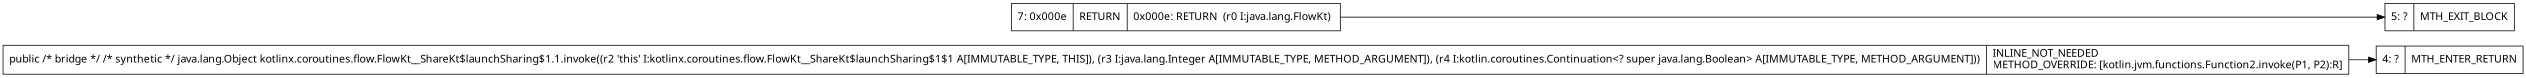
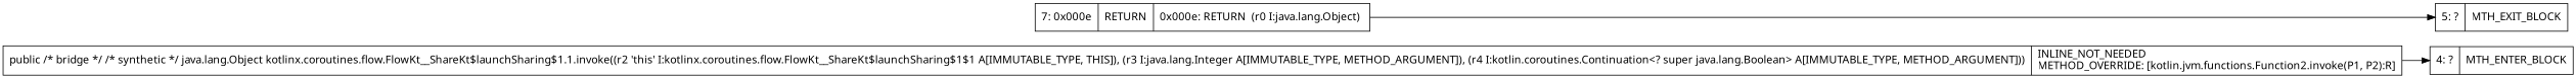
  digraph {
    fontname="Noto Sans"
    rankdir=LR
    node [fontname="Noto Sans" shape=record]
    edge [fontname="Noto Sans"]
-   n1 [label="{4\:\ ?|MTH_ENTER_RETURN\l}"]
-   n2 [label="{7\:\ 0x000e|RETURN\l|0x000e: RETURN  (r0 I:java.lang.FlowKt) \l}"]
+   n1 [label="{4\:\ ?|MTH_ENTER_BLOCK\l}"]
+   n2 [label="{7\:\ 0x000e|RETURN\l|0x000e: RETURN  (r0 I:java.lang.Object) \l}"]
    n3 [label="{5\:\ ?|MTH_EXIT_BLOCK\l}"]
    n4 [label="{public \/* bridge *\/ \/* synthetic *\/ java.lang.Object kotlinx.coroutines.flow.FlowKt__ShareKt$launchSharing$1.1.invoke((r2 'this' I:kotlinx.coroutines.flow.FlowKt__ShareKt$launchSharing$1$1 A[IMMUTABLE_TYPE, THIS]), (r3 I:java.lang.Integer A[IMMUTABLE_TYPE, METHOD_ARGUMENT]), (r4 I:kotlin.coroutines.Continuation\<? super java.lang.Boolean\> A[IMMUTABLE_TYPE, METHOD_ARGUMENT]))  | INLINE_NOT_NEEDED\lMETHOD_OVERRIDE: [kotlin.jvm.functions.Function2.invoke(P1, P2):R]\l}"]
    n2 -> n3
    n4 -> n1
  }
